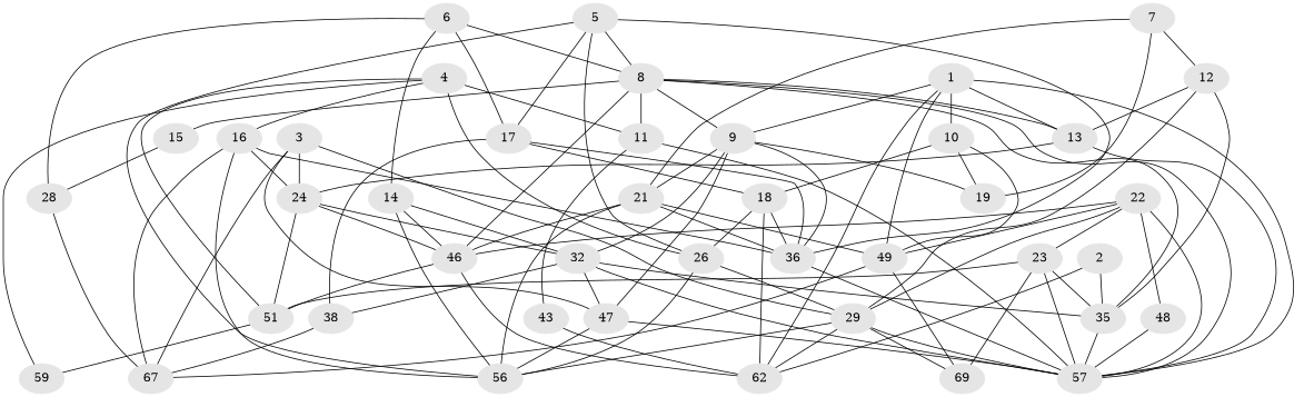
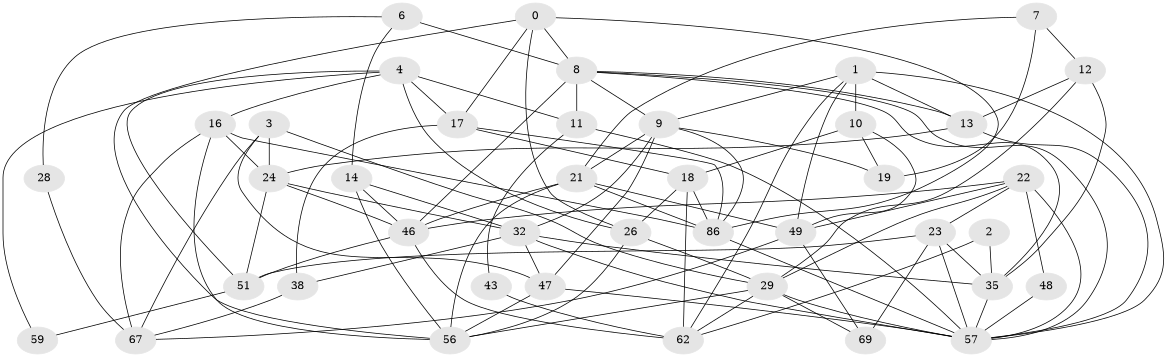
  graph {
    node [color=gray90 style=filled]
    1 [super="+30"]
    9 [super="+68"]
    10 [super="+45"]
    13 [super="+50"]
    49 [super="+53"]
    57 [super="+63"]
    62
-   36 [super="+64"]
+   36 [super="+64" label=86]
    47 [super="+60"]
    19
    21 [super="+54"]
    32 [super="+44"]
    18 [super="+27"]
    24 [super="+34"]
    67
    69
    35 [super="+61"]
    2
    51 [super="+65"]
    46 [super="+58"]
    3
    29 [super="+39"]
    56 [super="+66"]
    4 [super="+25"]
    11
    16 [super="+41"]
    17 [super="+37"]
    26 [super="+52"]
    59
    43
    38 [super="+42"]
    8 [super="+20"]
-   15
-   5
+   5 [label=0]
    6
    14
    28 [super="+40"]
    12 [super="+31"]
    7
    22 [super="+55"]
    23 [super="+33"]
    48
    1 -- 9
    1 -- 10 [weight=2]
    1 -- 13
    1 -- 49
    1 -- 57
    1 -- 62
    9 -- 36
    9 -- 47
    9 -- 19
    9 -- 21
    9 -- 32
    10 -- 49 [weight=2]
    10 -- 19
    10 -- 18
    13 -- 57
    13 -- 24
    49 -- 67
    49 -- 69
    36 -- 57
    47 -- 57
    47 -- 56
    21 -- 49
    21 -- 36
    21 -- 46
    21 -- 56
    32 -- 57
    32 -- 47
    32 -- 35
    32 -- 38
    18 -- 62
    18 -- 36
    18 -- 26
    24 -- 32
    24 -- 51
    24 -- 46
    35 -- 57
    2 -- 62
    2 -- 35
    51 -- 59
    46 -- 62
    46 -- 51
    3 -- 47
    3 -- 24
    3 -- 67
    3 -- 29
    29 -- 57
    29 -- 62
    29 -- 69
    29 -- 56
    4 -- 51
    4 -- 11
    4 -- 16
-   6 -- 17
+   4 -- 17
    4 -- 26
    4 -- 59
    11 -- 57
    11 -- 43
    16 -- 36
    16 -- 24
    16 -- 67
    16 -- 56
    17 -- 36
    17 -- 18
    17 -- 38
    26 -- 29
    26 -- 56
    43 -- 62
    38 -- 67
    8 -- 9
    8 -- 13
    8 -- 57
    8 -- 35
    8 -- 46
    8 -- 11
-   8 -- 15
-   15 -- 28
    5 -- 36
    5 -- 56
    5 -- 17
    5 -- 26
    5 -- 8
    6 -- 8
    6 -- 14
    6 -- 28
    14 -- 32 [weight=2]
    14 -- 46
    14 -- 56
    28 -- 67
    12 -- 13
    12 -- 35
    12 -- 29
    7 -- 19
    7 -- 21
    7 -- 12
    22 -- 49
    22 -- 57
    22 -- 46
    22 -- 29
    22 -- 23
    22 -- 48
    23 -- 57
    23 -- 69
    23 -- 35
    23 -- 51
    48 -- 57
  }
